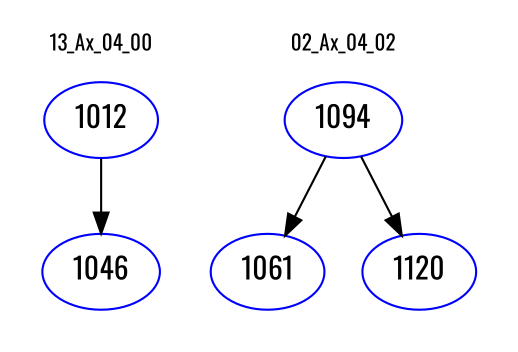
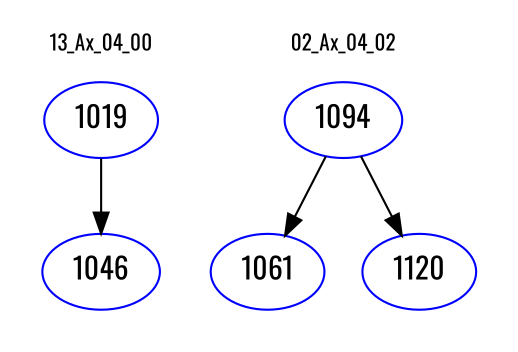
  digraph {
    fontname=Oswald
    node [color=blue fontname=Oswald]
    edge [color=black fontname=Oswald]
-   n1 [label=1012]
+   n1 [label=1019]
    n2 [label=1046]
    n3 [label=1094]
    n4 [label=1061]
    n5 [label=1120]
    subgraph cluster_1 {
      color=white
      fontsize=10
      label="13_Ax_04_00"
      n1
      n2
    }
    subgraph cluster_2 {
      color=white
      fontsize=10
      label="02_Ax_04_02"
      n3
      n4
      n5
    }
    n1 -> n2
    n3 -> n4
    n3 -> n5
  }
